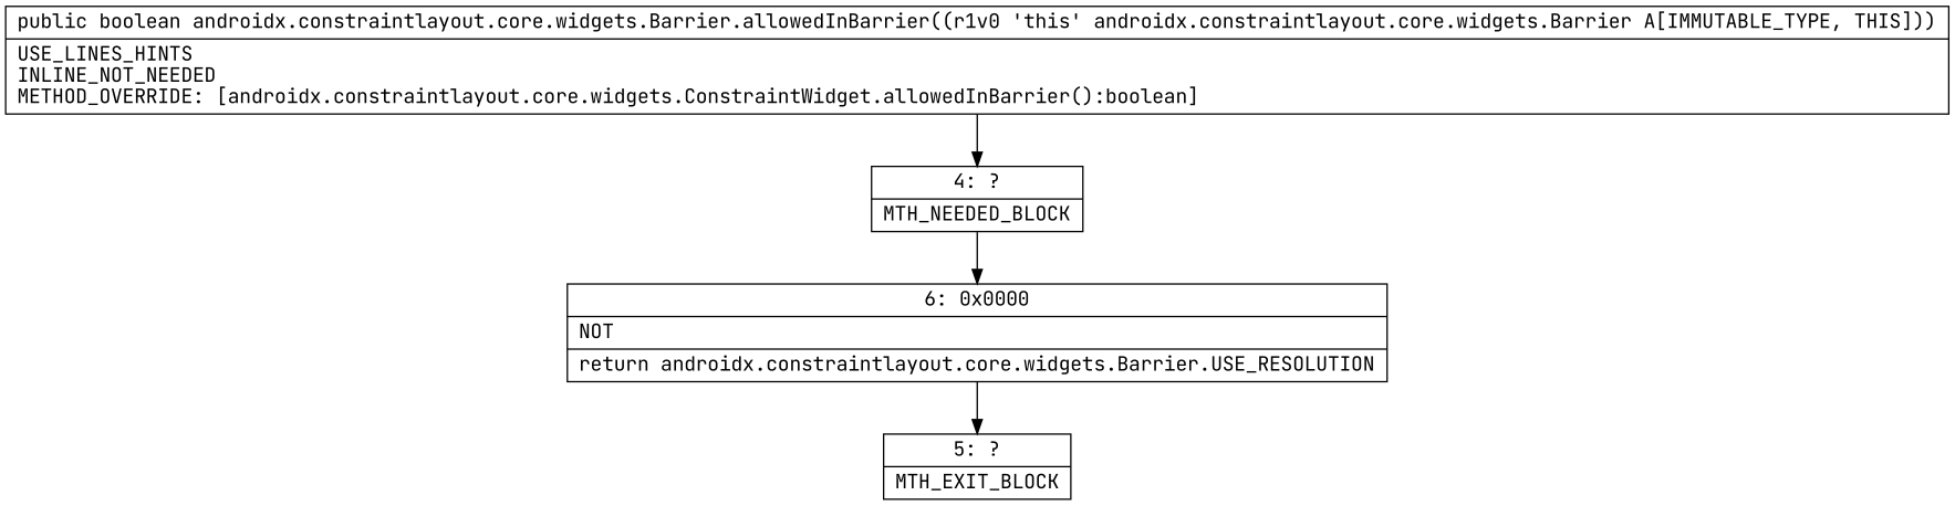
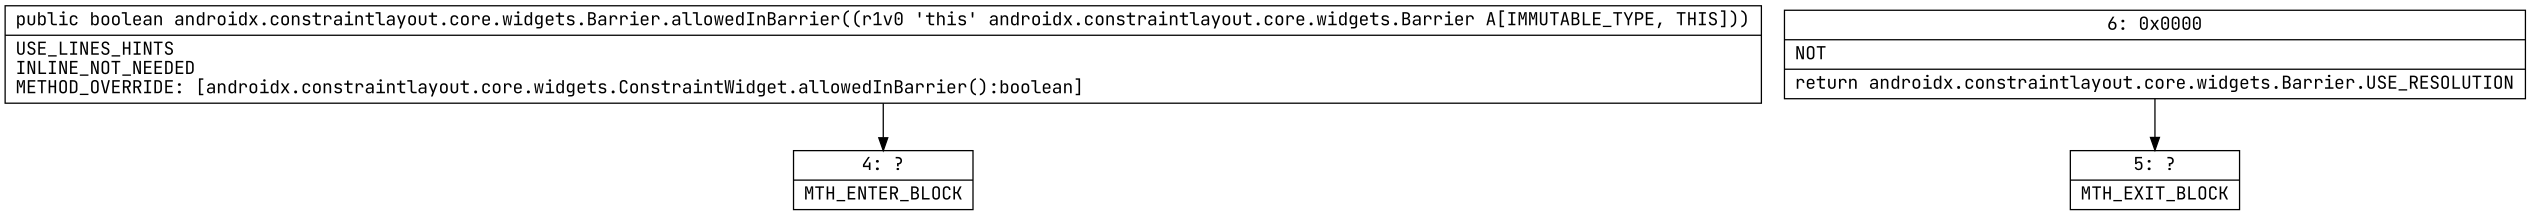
  digraph {
    fontname="JetBrains Mono"
    node [fontname="JetBrains Mono" shape=record]
    edge [fontname="JetBrains Mono"]
-   n1 [label="{4\:\ ?|MTH_NEEDED_BLOCK\l}"]
+   n1 [label="{4\:\ ?|MTH_ENTER_BLOCK\l}"]
    n2 [label="{6\:\ 0x0000|NOT\l|return androidx.constraintlayout.core.widgets.Barrier.USE_RESOLUTION\l}"]
    n3 [label="{5\:\ ?|MTH_EXIT_BLOCK\l}"]
    n4 [label="{public boolean androidx.constraintlayout.core.widgets.Barrier.allowedInBarrier((r1v0 'this' androidx.constraintlayout.core.widgets.Barrier A[IMMUTABLE_TYPE, THIS]))  | USE_LINES_HINTS\lINLINE_NOT_NEEDED\lMETHOD_OVERRIDE: [androidx.constraintlayout.core.widgets.ConstraintWidget.allowedInBarrier():boolean]\l}"]
-   n1 -> n2
    n2 -> n3
    n4 -> n1
  }
